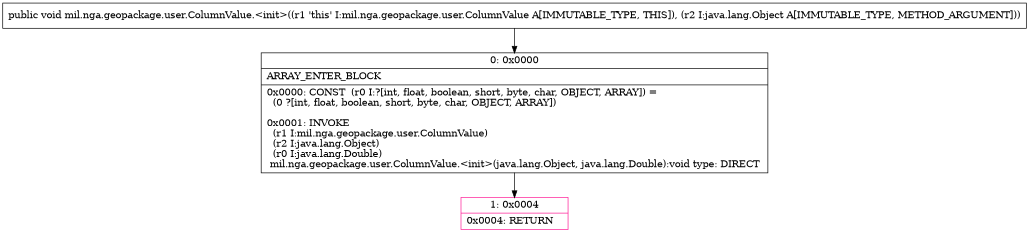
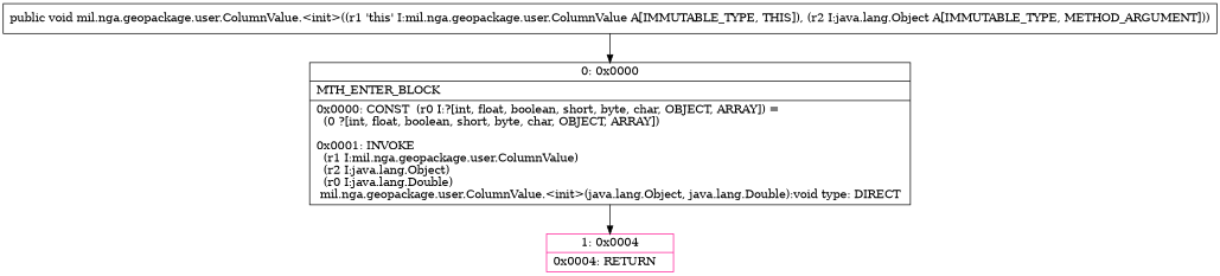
  digraph {
    node [shape=record color=black]
-   n1 [label="{0\:\ 0x0000|ARRAY_ENTER_BLOCK\l|0x0000: CONST  (r0 I:?[int, float, boolean, short, byte, char, OBJECT, ARRAY]) = \l  (0 ?[int, float, boolean, short, byte, char, OBJECT, ARRAY])\l \l0x0001: INVOKE  \l  (r1 I:mil.nga.geopackage.user.ColumnValue)\l  (r2 I:java.lang.Object)\l  (r0 I:java.lang.Double)\l mil.nga.geopackage.user.ColumnValue.\<init\>(java.lang.Object, java.lang.Double):void type: DIRECT \l}"]
+   n1 [label="{0\:\ 0x0000|MTH_ENTER_BLOCK\l|0x0000: CONST  (r0 I:?[int, float, boolean, short, byte, char, OBJECT, ARRAY]) = \l  (0 ?[int, float, boolean, short, byte, char, OBJECT, ARRAY])\l \l0x0001: INVOKE  \l  (r1 I:mil.nga.geopackage.user.ColumnValue)\l  (r2 I:java.lang.Object)\l  (r0 I:java.lang.Double)\l mil.nga.geopackage.user.ColumnValue.\<init\>(java.lang.Object, java.lang.Double):void type: DIRECT \l}"]
    n2 [label="{1\:\ 0x0004|0x0004: RETURN   \l}" color=deeppink]
    n3 [label="{public void mil.nga.geopackage.user.ColumnValue.\<init\>((r1 'this' I:mil.nga.geopackage.user.ColumnValue A[IMMUTABLE_TYPE, THIS]), (r2 I:java.lang.Object A[IMMUTABLE_TYPE, METHOD_ARGUMENT])) }"]
    n1 -> n2
    n3 -> n1
  }
